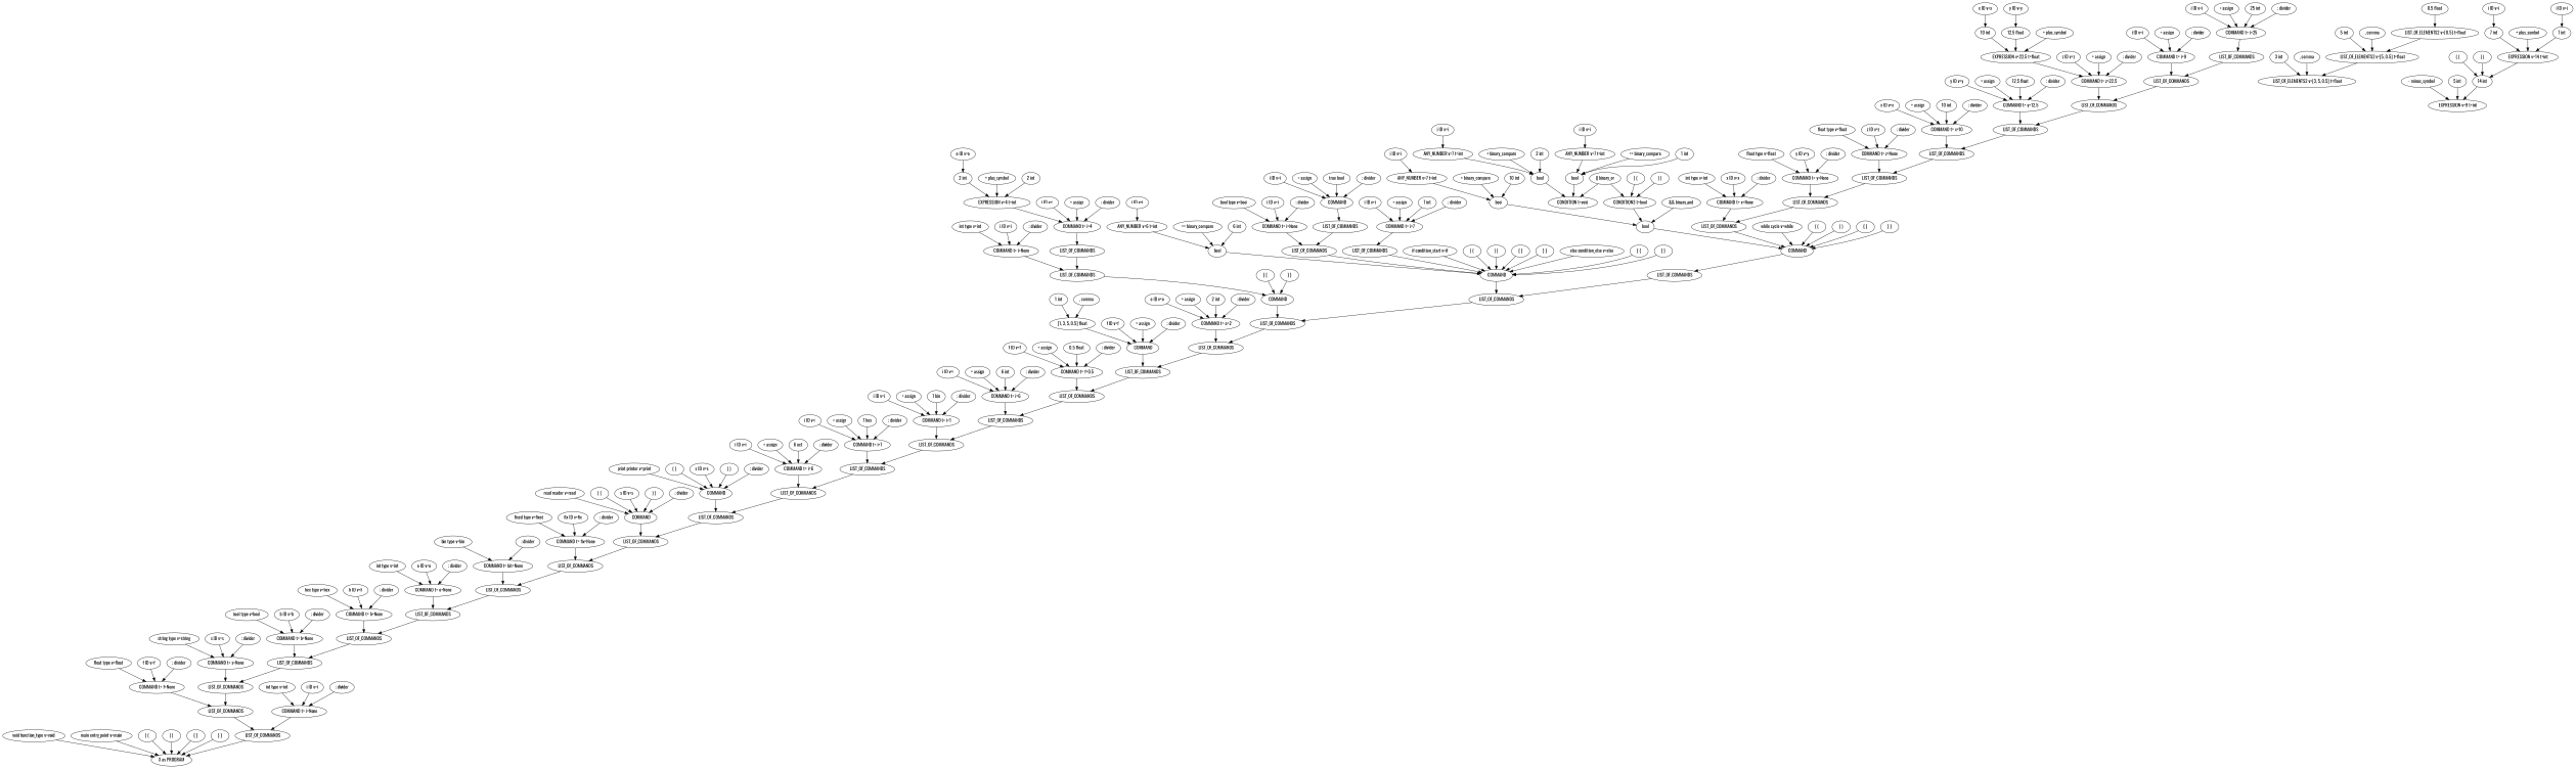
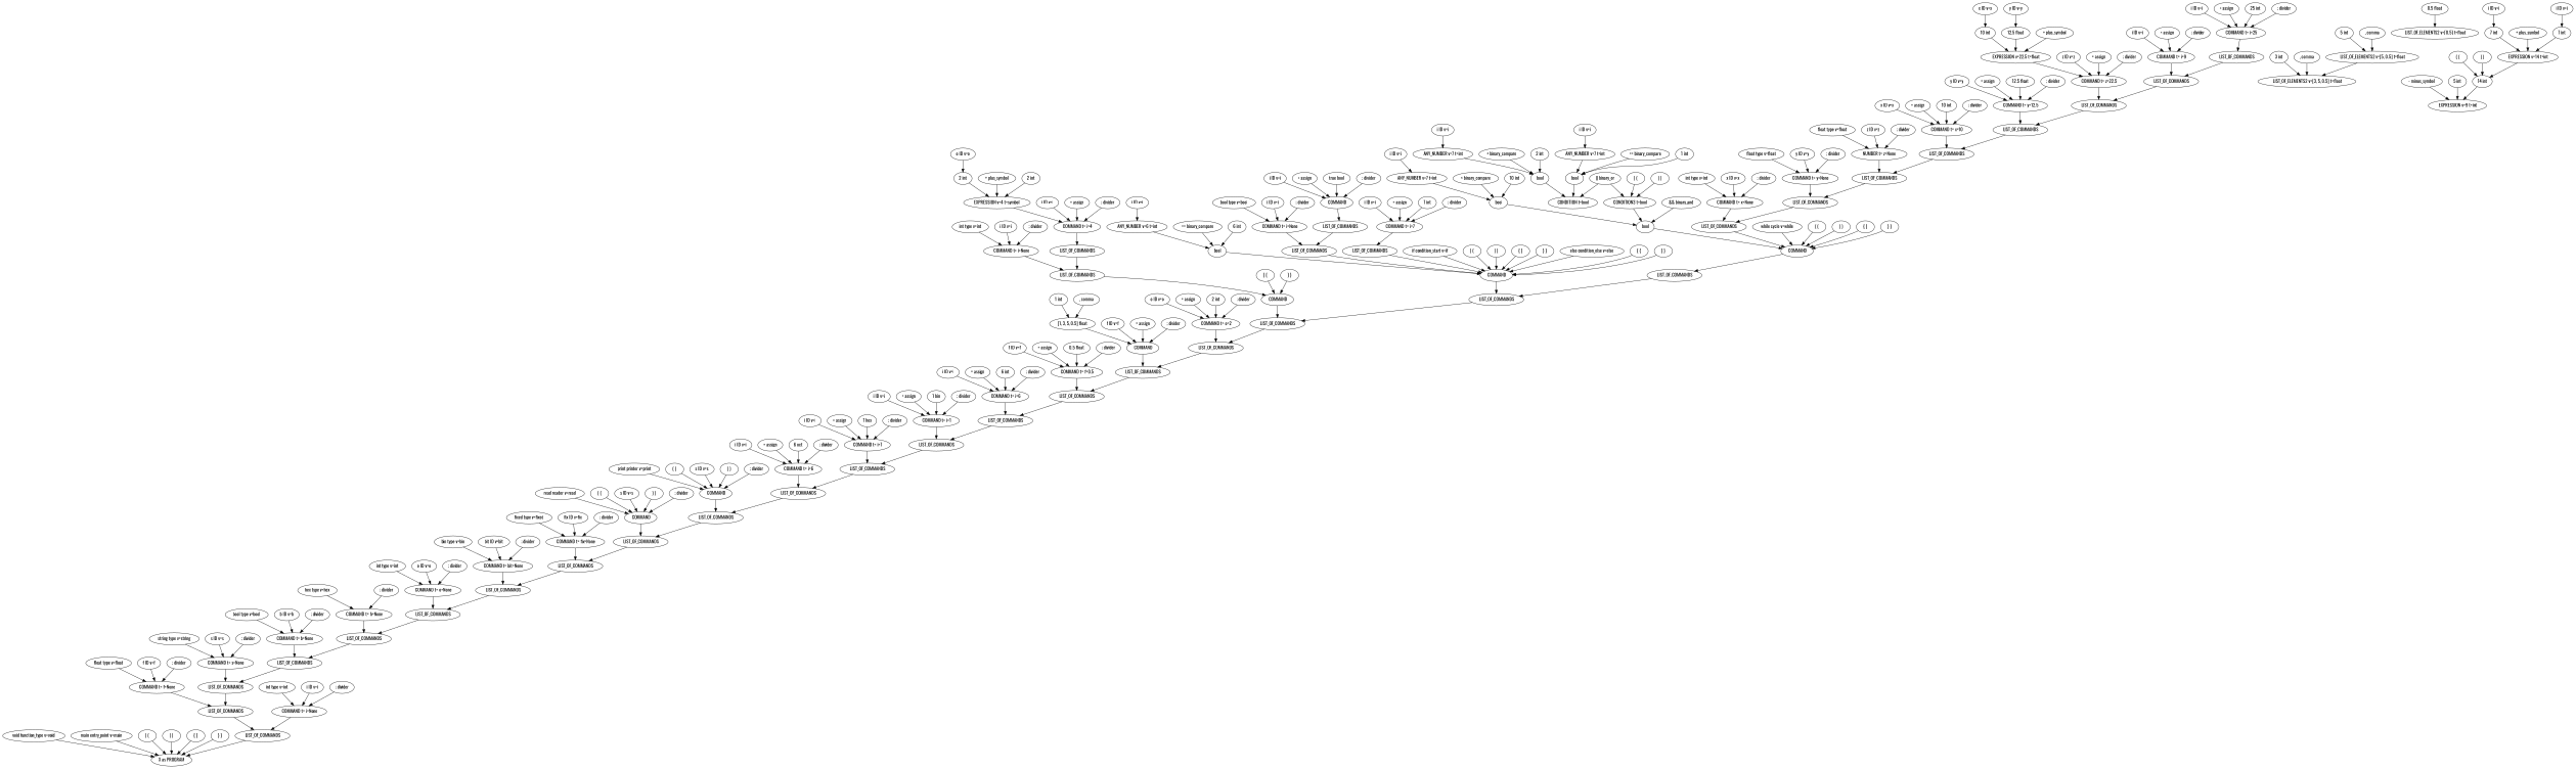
  digraph {
    fontname=Oswald
    node [fontname=Oswald]
    edge [fontname=Oswald]
    n1 [label=" COMMAND t= i=None"]
    n2 [label=" LIST_OF_COMMANDS"]
    n3 [label="X as PROGRAM"]
    n4 [label="int type v=int"]
    n5 [label="i ID v=i"]
    n6 [label="; divider"]
    n7 [label=" COMMAND t= f=None"]
    n8 [label=" LIST_OF_COMMANDS"]
    n9 [label="float type v=float"]
    n10 [label="f ID v=f"]
    n11 [label="; divider"]
    n12 [label=" COMMAND t= s=None"]
    n13 [label=" LIST_OF_COMMANDS"]
    n14 [label="string type v=string"]
    n15 [label="s ID v=s"]
    n16 [label="; divider"]
    n17 [label=" COMMAND t= b=None"]
    n18 [label=" LIST_OF_COMMANDS"]
    n19 [label="bool type v=bool"]
    n20 [label="b ID v=b"]
    n21 [label="; divider"]
    n22 [label=" COMMAND t= h=None"]
    n23 [label=" LIST_OF_COMMANDS"]
    n24 [label="hex type v=hex"]
-   n25 [label="h ID v=h"]
    n26 [label="; divider"]
    n27 [label=" COMMAND t= o=None"]
    n28 [label=" LIST_OF_COMMANDS"]
    n29 [label="int type v=int"]
    n30 [label="o ID v=o"]
    n31 [label="; divider"]
    n32 [label=" COMMAND t= bit=None"]
    n33 [label=" LIST_OF_COMMANDS"]
    n34 [label="bin type v=bin"]
+   n35 [label="bit ID v=bit"]
    n36 [label="; divider"]
    n37 [label=" COMMAND t= fix=None"]
    n38 [label=" LIST_OF_COMMANDS"]
    n39 [label="fixed type v=fixed"]
    n40 [label="fix ID v=fix"]
    n41 [label="; divider"]
    n42 [label=" COMMAND"]
    n43 [label=" LIST_OF_COMMANDS"]
    n44 [label="read reader v=read"]
    n45 [label="( ("]
    n46 [label="s ID v=s"]
    n47 [label=") )"]
    n48 [label="; divider"]
    n49 [label=" COMMAND"]
    n50 [label=" LIST_OF_COMMANDS"]
    n51 [label="print printer v=print"]
    n52 [label="( ("]
    n53 [label="s ID v=s"]
    n54 [label=") )"]
    n55 [label="; divider"]
    n56 [label=" COMMAND t= i=6"]
    n57 [label=" LIST_OF_COMMANDS"]
    n58 [label="i ID v=i"]
    n59 [label="= assign"]
    n60 [label="6 oct"]
    n61 [label="; divider"]
    n62 [label=" COMMAND t= i=7"]
    n63 [label=" LIST_OF_COMMANDS"]
    n64 [label="i ID v=i"]
    n65 [label="= assign"]
    n66 [label="7 hex"]
    n67 [label="; divider"]
    n68 [label=" COMMAND t= i=1"]
    n69 [label=" LIST_OF_COMMANDS"]
    n70 [label="i ID v=i"]
    n71 [label="= assign"]
    n72 [label="1 bin"]
    n73 [label="; divider"]
    n74 [label=" COMMAND t= i=6"]
    n75 [label=" LIST_OF_COMMANDS"]
    n76 [label="i ID v=i"]
    n77 [label="= assign"]
    n78 [label="6 int"]
    n79 [label="; divider"]
    n80 [label=" COMMAND t= f=0.5"]
    n81 [label=" LIST_OF_COMMANDS"]
    n82 [label="f ID v=f"]
    n83 [label="= assign"]
    n84 [label="0.5 float"]
    n85 [label="; divider"]
    n86 [label=" LIST_OF_ELEMENTS2 v=[0.5] t=float"]
    n87 [label=" LIST_OF_ELEMENTS2 v=[5, 0.5] t=float"]
    n88 [label=" LIST_OF_ELEMENTS2 v=[3, 5, 0.5] t=float"]
    n89 [label="0.5 float"]
    n90 [label="5 int"]
    n91 [label=", comma"]
    n92 [label="[1, 3, 5, 0.5] float"]
    n93 [label=" COMMAND"]
    n94 [label="3 int"]
    n95 [label=", comma"]
    n96 [label=" LIST_OF_COMMANDS"]
    n97 [label="1 int"]
    n98 [label=", comma"]
    n99 [label="f ID v=f"]
    n100 [label="= assign"]
    n101 [label="; divider"]
    n102 [label=" COMMAND t= o=2"]
    n103 [label=" LIST_OF_COMMANDS"]
    n104 [label="o ID v=o"]
    n105 [label="= assign"]
    n106 [label="2 int"]
    n107 [label="; divider"]
    n108 [label=" COMMAND t= i=None"]
    n109 [label=" LIST_OF_COMMANDS"]
    n110 [label=" COMMAND"]
    n111 [label="int type v=int"]
    n112 [label="i ID v=i"]
    n113 [label="; divider"]
    n114 [label="2 int"]
-   n115 [label=" EXPRESSION v=4 t=int"]
+   n115 [label="EXPRESSION v=4 t=symbol"]
    n116 [label=" COMMAND t= i=4"]
    n117 [label="o ID v=o"]
    n118 [label=" LIST_OF_COMMANDS"]
    n119 [label="+ plus_symbol"]
    n120 [label="2 int"]
    n121 [label="i ID v=i"]
    n122 [label="= assign"]
    n123 [label="; divider"]
    n124 [label=" LIST_OF_COMMANDS"]
    n125 [label="{ {"]
    n126 [label="} }"]
    n127 [label=" ANY_NUMBER v=6 t=int"]
    n128 [label=" bool"]
    n129 [label=" COMMAND"]
    n130 [label="i ID v=i"]
    n131 [label=" LIST_OF_COMMANDS"]
    n132 [label="== binary_compare"]
    n133 [label="6 int"]
    n134 [label=" COMMAND t= i=None"]
    n135 [label=" LIST_OF_COMMANDS"]
    n136 [label="bool type v=bool"]
    n137 [label="i ID v=i"]
    n138 [label="; divider"]
    n139 [label=" COMMAND"]
    n140 [label=" LIST_OF_COMMANDS"]
    n141 [label="i ID v=i"]
    n142 [label="= assign"]
    n143 [label="true bool"]
    n144 [label="; divider"]
    n145 [label=" COMMAND t= i=7"]
    n146 [label=" LIST_OF_COMMANDS"]
    n147 [label="i ID v=i"]
    n148 [label="= assign"]
    n149 [label="7 int"]
    n150 [label="; divider"]
    n151 [label="if condition_start v=if"]
    n152 [label="( ("]
    n153 [label=") )"]
    n154 [label="{ {"]
    n155 [label="} }"]
    n156 [label="else condition_else v=else"]
    n157 [label="{ {"]
    n158 [label="} }"]
    n159 [label=" ANY_NUMBER v=7 t=int"]
    n160 [label=" bool"]
    n161 [label=" bool"]
    n162 [label="i ID v=i"]
    n163 [label=" COMMAND"]
    n164 [label="< binary_compare"]
    n165 [label="10 int"]
    n166 [label=" ANY_NUMBER v=7 t=int"]
    n167 [label=" bool"]
-   n168 [label="CONDITION t=void"]
+   n168 [label=" CONDITION t=bool"]
    n169 [label="i ID v=i"]
    n170 [label="< binary_compare"]
    n171 [label="2 int"]
    n172 [label=" ANY_NUMBER v=7 t=int"]
    n173 [label=" bool"]
    n174 [label="i ID v=i"]
    n175 [label="== binary_compare"]
    n176 [label="1 int"]
    n177 [label=" CONDITION3 t=bool"]
    n178 [label="|| binary_or"]
    n179 [label="( ("]
    n180 [label=") )"]
    n181 [label=" LIST_OF_COMMANDS"]
    n182 [label="&& binary_and"]
    n183 [label=" COMMAND t= x=None"]
    n184 [label=" LIST_OF_COMMANDS"]
    n185 [label="int type v=int"]
    n186 [label="x ID v=x"]
    n187 [label="; divider"]
    n188 [label=" COMMAND t= y=None"]
    n189 [label=" LIST_OF_COMMANDS"]
    n190 [label="float type v=float"]
    n191 [label="y ID v=y"]
    n192 [label="; divider"]
-   n193 [label=" COMMAND t= z=None"]
+   n193 [label="NUMBER t= z=None"]
    n194 [label=" LIST_OF_COMMANDS"]
    n195 [label="float type v=float"]
    n196 [label="z ID v=z"]
    n197 [label="; divider"]
    n198 [label=" COMMAND t= x=10"]
    n199 [label=" LIST_OF_COMMANDS"]
    n200 [label="x ID v=x"]
    n201 [label="= assign"]
    n202 [label="10 int"]
    n203 [label="; divider"]
    n204 [label=" COMMAND t= y=12.5"]
    n205 [label=" LIST_OF_COMMANDS"]
    n206 [label="y ID v=y"]
    n207 [label="= assign"]
    n208 [label="12.5 float"]
    n209 [label="; divider"]
    n210 [label="10 int"]
    n211 [label=" EXPRESSION v=22.5 t=float"]
    n212 [label=" COMMAND t= z=22.5"]
    n213 [label="x ID v=x"]
    n214 [label="12.5 float"]
    n215 [label="y ID v=y"]
    n216 [label=" LIST_OF_COMMANDS"]
    n217 [label="+ plus_symbol"]
    n218 [label="z ID v=z"]
    n219 [label="= assign"]
    n220 [label="; divider"]
    n221 [label="7 int"]
    n222 [label=" EXPRESSION v=14 t=int"]
    n223 [label="14 int"]
    n224 [label="i ID v=i"]
    n225 [label="7 int"]
    n226 [label="i ID v=i"]
    n227 [label=" EXPRESSION v=9 t=int"]
    n228 [label="+ plus_symbol"]
    n229 [label="( ("]
    n230 [label=") )"]
    n231 [label=" COMMAND t= i=9"]
    n232 [label=" LIST_OF_COMMANDS"]
    n233 [label="- minus_symbol"]
    n234 [label="5 int"]
    n235 [label="i ID v=i"]
    n236 [label="= assign"]
    n237 [label="; divider"]
    n238 [label=" COMMAND t= i=25"]
    n239 [label=" LIST_OF_COMMANDS"]
    n240 [label="i ID v=i"]
    n241 [label="= assign"]
    n242 [label="25 int"]
    n243 [label="; divider"]
    n244 [label="while cycle v=while"]
    n245 [label="( ("]
    n246 [label=") )"]
    n247 [label="{ {"]
    n248 [label="} }"]
    n249 [label="void function_type v=void"]
    n250 [label="main entry_point v=main"]
    n251 [label="( ("]
    n252 [label=") )"]
    n253 [label="{ {"]
    n254 [label="} }"]
    n1 -> n2
    n2 -> n3
    n4 -> n1
    n5 -> n1
    n6 -> n1
    n7 -> n8
    n8 -> n2
    n9 -> n7
    n10 -> n7
    n11 -> n7
    n12 -> n13
    n13 -> n8
    n14 -> n12
    n15 -> n12
    n16 -> n12
    n17 -> n18
    n18 -> n13
    n19 -> n17
    n20 -> n17
    n21 -> n17
    n22 -> n23
    n23 -> n18
    n24 -> n22
-   n25 -> n22
    n26 -> n22
    n27 -> n28
    n28 -> n23
    n29 -> n27
    n30 -> n27
    n31 -> n27
    n32 -> n33
    n33 -> n28
    n34 -> n32
+   n35 -> n32
    n36 -> n32
    n37 -> n38
    n38 -> n33
    n39 -> n37
    n40 -> n37
    n41 -> n37
    n42 -> n43
    n43 -> n38
    n44 -> n42
    n45 -> n42
    n46 -> n42
    n47 -> n42
    n48 -> n42
    n49 -> n50
    n50 -> n43
    n51 -> n49
    n52 -> n49
    n53 -> n49
    n54 -> n49
    n55 -> n49
    n56 -> n57
    n57 -> n50
    n58 -> n56
    n59 -> n56
    n60 -> n56
    n61 -> n56
    n62 -> n63
    n63 -> n57
    n64 -> n62
    n65 -> n62
    n66 -> n62
    n67 -> n62
    n68 -> n69
    n69 -> n63
    n70 -> n68
    n71 -> n68
    n72 -> n68
    n73 -> n68
    n74 -> n75
    n75 -> n69
    n76 -> n74
    n77 -> n74
    n78 -> n74
    n79 -> n74
    n80 -> n81
    n81 -> n75
    n82 -> n80
    n83 -> n80
    n84 -> n80
    n85 -> n80
-   n86 -> n87
    n87 -> n88
    n89 -> n86
    n90 -> n87
    n91 -> n87
    n92 -> n93
    n93 -> n96
    n94 -> n88
    n95 -> n88
    n96 -> n81
    n97 -> n92
    n98 -> n92
    n99 -> n93
    n100 -> n93
    n101 -> n93
    n102 -> n103
    n103 -> n96
    n104 -> n102
    n105 -> n102
    n106 -> n102
    n107 -> n102
    n108 -> n109
    n109 -> n110
    n110 -> n124
    n111 -> n108
    n112 -> n108
    n113 -> n108
    n114 -> n115
    n115 -> n116
    n116 -> n118
    n117 -> n114
    n118 -> n109
    n119 -> n115
    n120 -> n115
    n121 -> n116
    n122 -> n116
    n123 -> n116
    n124 -> n103
    n125 -> n110
    n126 -> n110
    n127 -> n128
    n128 -> n129
    n129 -> n131
    n130 -> n127
    n131 -> n124
    n132 -> n128
    n133 -> n128
    n134 -> n135
    n135 -> n129
    n136 -> n134
    n137 -> n134
    n138 -> n134
    n139 -> n140
    n140 -> n135
    n141 -> n139
    n142 -> n139
    n143 -> n139
    n144 -> n139
    n145 -> n146
    n146 -> n129
    n147 -> n145
    n148 -> n145
    n149 -> n145
    n150 -> n145
    n151 -> n129
    n152 -> n129
    n153 -> n129
    n154 -> n129
    n155 -> n129
    n156 -> n129
    n157 -> n129
    n158 -> n129
    n159 -> n160
    n160 -> n161
    n161 -> n163
    n162 -> n159
    n163 -> n181
    n164 -> n160
    n165 -> n160
    n166 -> n167
    n167 -> n168
    n169 -> n166
    n170 -> n167
    n171 -> n167
    n172 -> n173
    n173 -> n168
    n174 -> n172
    n175 -> n173
    n176 -> n173
    n177 -> n161
    n178 -> n168
    n178 -> n177
    n179 -> n177
    n180 -> n177
    n181 -> n131
    n182 -> n161
    n183 -> n184
    n184 -> n163
    n185 -> n183
    n186 -> n183
    n187 -> n183
    n188 -> n189
    n189 -> n184
    n190 -> n188
    n191 -> n188
    n192 -> n188
    n193 -> n194
    n194 -> n189
    n195 -> n193
    n196 -> n193
    n197 -> n193
    n198 -> n199
    n199 -> n194
    n200 -> n198
    n201 -> n198
    n202 -> n198
    n203 -> n198
    n204 -> n205
    n205 -> n199
    n206 -> n204
    n207 -> n204
    n208 -> n204
    n209 -> n204
    n210 -> n211
    n211 -> n212
    n212 -> n216
    n213 -> n210
    n214 -> n211
    n215 -> n214
    n216 -> n205
    n217 -> n211
    n218 -> n212
    n219 -> n212
    n220 -> n212
    n221 -> n222
    n222 -> n223
    n223 -> n227
    n224 -> n221
    n225 -> n222
    n226 -> n225
    n228 -> n222
    n229 -> n223
    n230 -> n223
    n231 -> n232
    n232 -> n216
    n233 -> n227
    n234 -> n227
    n235 -> n231
    n236 -> n231
    n237 -> n231
    n238 -> n239
    n239 -> n232
    n240 -> n238
    n241 -> n238
    n242 -> n238
    n243 -> n238
    n244 -> n163
    n245 -> n163
    n246 -> n163
    n247 -> n163
    n248 -> n163
    n249 -> n3
    n250 -> n3
    n251 -> n3
    n252 -> n3
    n253 -> n3
    n254 -> n3
  }
